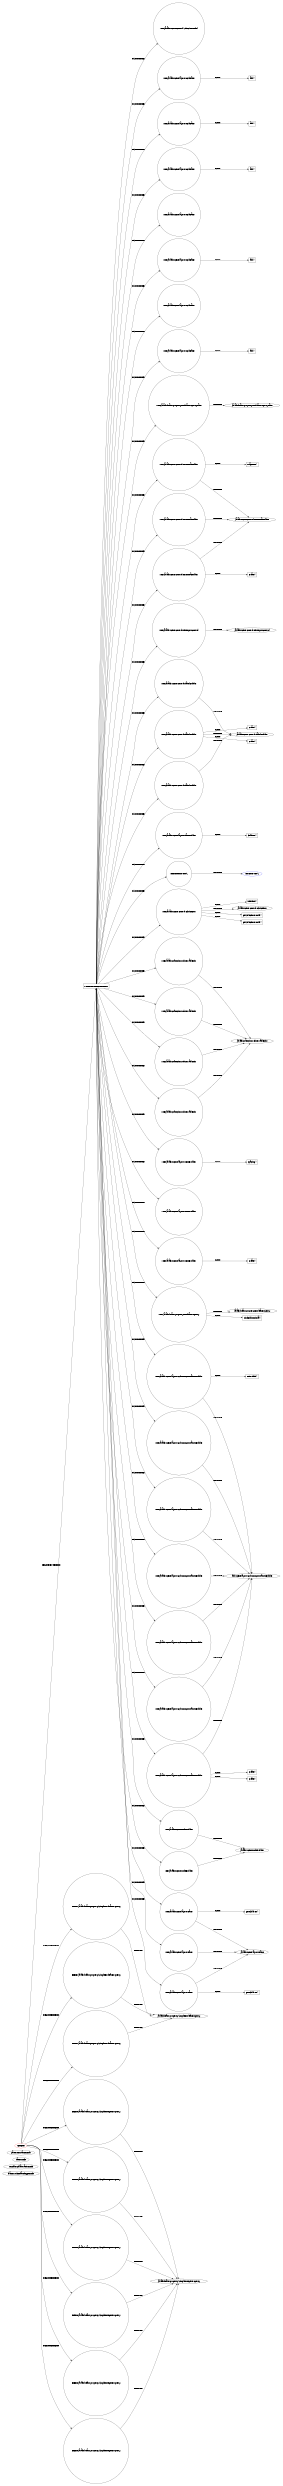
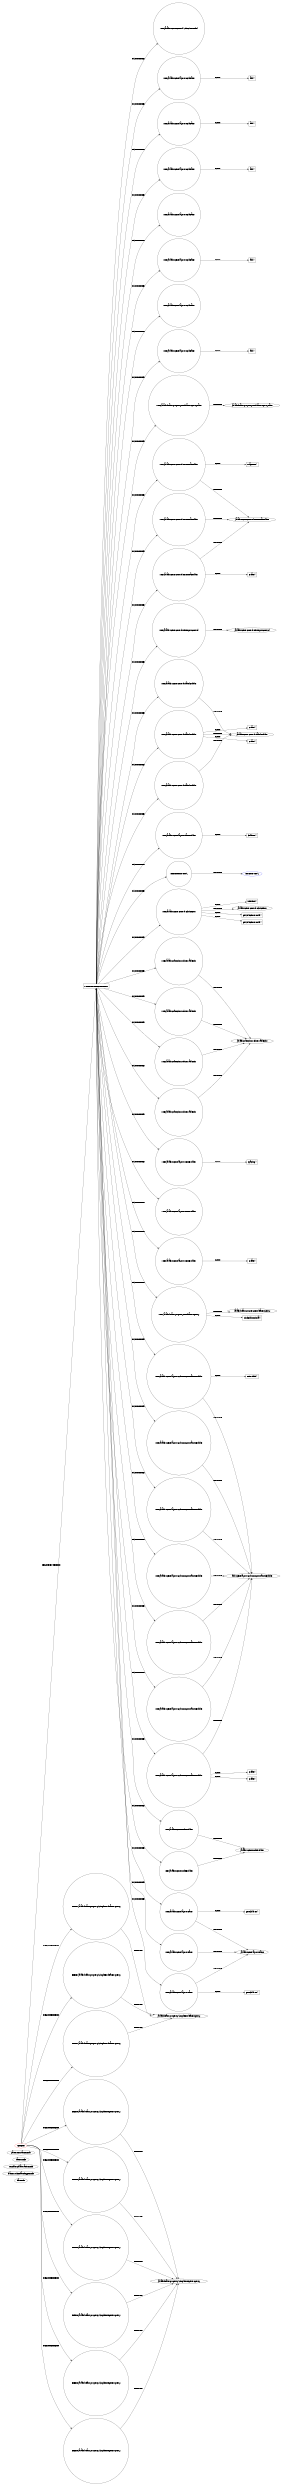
  digraph {
    rankdir=LR
    node [isFrameworkType=false vertexType=VARIABLE_EXPRESION shape=circle]
+   baseInfo [category=pattern graphId=4314 isAnonymous=false possibleRelation=false isFrameworkType="" vertexType="" shape=""]
    frameworkRelatedTypesInfo [isFrameworkType="" vertexType="" shape=""]
    possibleCollaborationsInfo [isFrameworkType="" vertexType="" shape=""]
    patternInfo [frequency=2.0 patternRootClient=0 isFrameworkType="" vertexType="" shape=""]
    patternInstancesInfo [0="SaiPradeepDandem-javafx2-gradient-builder~/SaiPradeepDandem-javafx2-gradient-builder/javafx2-gradient-builder-master/src/main/java/com/javafx/gradientbuilder/application/RadialSettingsLayout.java~RadialSettingsLayout~1170" 1="SaiPradeepDandem-javafx2-gradient-builder~/SaiPradeepDandem-javafx2-gradient-builder/javafx2-gradient-builder-master/src/main/java/com/javafx/gradientbuilder/application/LinearSettingsLayout.java~LinearSettingsLayout~1172" isFrameworkType="" vertexType="" shape=""]
    n6 [label="add.scene.layout.ColumnConstraintsBuilder" vertexType=FRAMEWORK_CLASS_TYPE shape=""]
    n7 [label="VAR:javafx.scene.layout.ColumnConstraintsBuilder"]
    n8 [label="minWidth()" shape=box vertexType=INSIDE_CALL]
    n9 [label=METHOD_DECLARATION shape=box vertexType=CLIENT_METHOD_DECLARATION]
    n10 [label="VAR:javafx.scene.NodeBuilder"]
    n11 [label="VAR:javafx.scene.NodeBuilder"]
    n12 [label="VAR:javafx.scene.layout.Pane"]
    n13 [label="VAR:javafx.scene.layout.Pane"]
    n14 [label="VAR:javafx.scene.layout.Pane"]
    n15 [label="VAR:javafx.scene.control.SelectionModel"]
    n16 [label="VAR:javafx.scene.layout.GridPane"]
    n17 [label="VAR:javafx.scene.layout.GridPane"]
    n18 [label="VAR:javafx.scene.layout.GridPane"]
    n19 [label="VAR:javafx.scene.layout.GridPane"]
    n20 [label="VAR:javafx.scene.layout.GridPane"]
    n21 [label="VAR:javafx.scene.layout.GridPane"]
    n22 [label="VAR:javafx.scene.layout.GridPane"]
    n23 [label="VAR:javafx.beans.property.BooleanPropertyBase"]
    n24 [label="VAR:javafx.scene.control.TextAreaBuilder"]
    n25 [label="VAR:javafx.scene.control.TextAreaBuilder"]
    n26 [label="VAR:javafx.scene.control.TextAreaBuilder"]
    n27 [label="VAR:javafx.scene.control.TextInputControl"]
    n28 [label="VAR:javafx.scene.control.LabelBuilder"]
    n29 [label="VAR:javafx.scene.control.LabelBuilder"]
    n30 [label="VAR:javafx.scene.control.LabelBuilder"]
    n31 [label="VAR:javafx.scene.layout.PaneBuilder"]
    n32 [label="VAR:ANONYMOUS"]
    n33 [label="VAR:javafx.scene.control.ChoiceBox"]
    n34 [label="VAR:javafx.scene.layout.ColumnConstraintsBuilder"]
    n35 [label="VAR:javafx.scene.layout.ColumnConstraintsBuilder"]
    n36 [label="VAR:javafx.scene.layout.ColumnConstraintsBuilder"]
    n37 [label="VAR:javafx.scene.layout.ColumnConstraintsBuilder"]
    n38 [label="VAR:javafx.scene.layout.ColumnConstraintsBuilder"]
    n39 [label="VAR:javafx.scene.layout.ColumnConstraintsBuilder"]
    n40 [label="VAR:javafx.collections.ObservableList"]
    n41 [label="VAR:javafx.collections.ObservableList"]
    n42 [label="VAR:javafx.collections.ObservableList"]
    n43 [label="VAR:javafx.collections.ObservableList"]
    n44 [label="VAR:javafx.scene.layout.VBoxBuilder"]
    n45 [label="VAR:javafx.scene.layout.VBoxBuilder"]
    n46 [label="VAR:javafx.scene.layout.VBoxBuilder"]
    n47 [label="VAR:javafx.beans.property.BooleanProperty"]
    n48 [label="javafx.scene.NodeBuilder" vertexType=FRAMEWORK_CLASS_TYPE shape=""]
    n49 [label="javafx.scene.layout.Pane" vertexType=FRAMEWORK_CLASS_TYPE shape=""]
    n50 [label="getChildren()" shape=box vertexType=INSIDE_CALL]
    n51 [label="getChildren()" shape=box vertexType=INSIDE_CALL]
    n52 [label="add()" shape=box vertexType=INSIDE_CALL]
    n53 [label="add()" shape=box vertexType=INSIDE_CALL]
    n54 [label="add()" shape=box vertexType=INSIDE_CALL]
    n55 [label="add()" shape=box vertexType=INSIDE_CALL]
    n56 [label="add()" shape=box vertexType=INSIDE_CALL]
    n57 [label="javafx.beans.property.BooleanPropertyBase" vertexType=FRAMEWORK_CLASS_TYPE shape=""]
    n58 [label="javafx.scene.control.TextAreaBuilder" vertexType=FRAMEWORK_CLASS_TYPE shape=""]
    n59 [label="create()" shape=box vertexType=INSIDE_CALL]
    n60 [label="wrapText()" shape=box vertexType=INSIDE_CALL]
    n61 [label="javafx.scene.control.TextInputControl" vertexType=FRAMEWORK_CLASS_TYPE shape=""]
    n62 [label="javafx.scene.control.LabelBuilder" vertexType=FRAMEWORK_CLASS_TYPE shape=""]
    n63 [label="create()" shape=box vertexType=INSIDE_CALL]
    n64 [label="create()" shape=box vertexType=INSIDE_CALL]
    n65 [label="children()" shape=box vertexType=INSIDE_CALL]
    n66 [color=blue label=ANONYMOUS vertexType=REFERENCE_ANONYMOUS_DECLARATION shape=""]
    n67 [label="javafx.scene.control.ChoiceBox" vertexType=FRAMEWORK_CLASS_TYPE shape=""]
    n68 [label="getSelectionModel()" shape=box vertexType=INSIDE_CALL]
    n69 [label="getSelectionModel()" shape=box vertexType=INSIDE_CALL]
    n70 [label="setItems()" shape=box vertexType=INSIDE_CALL]
    n71 [label="create()" shape=box vertexType=INSIDE_CALL]
    n72 [label="create()" shape=box vertexType=INSIDE_CALL]
    n73 [label="javafx.collections.ObservableList" vertexType=FRAMEWORK_INTERFACE_TYPE shape=""]
    n74 [label="spacing()" shape=box vertexType=INSIDE_CALL]
    n75 [label="create()" shape=box vertexType=INSIDE_CALL]
    n76 [label="bindBidirectional()" shape=box vertexType=INSIDE_CALL]
    n77 [label="javafx.beans.property.BooleanProperty" vertexType=FRAMEWORK_CLASS_TYPE shape=""]
    n78 [color=red label=CLIENT vertexType=ROOT_CLIENT_CLASS_DECLARATION shape=""]
    n79 [label="FIELD:javafx.beans.property.SimpleBooleanProperty" vertexType=FIELD_DECLARATION]
    n80 [label="FIELD:javafx.beans.property.SimpleBooleanProperty" vertexType=FIELD_DECLARATION]
    n81 [label="FIELD:javafx.beans.property.SimpleBooleanProperty" vertexType=FIELD_DECLARATION]
    n82 [label="FIELD:javafx.beans.property.SimpleIntegerProperty" vertexType=FIELD_DECLARATION]
    n83 [label="FIELD:javafx.beans.property.SimpleIntegerProperty" vertexType=FIELD_DECLARATION]
    n84 [label="FIELD:javafx.beans.property.SimpleIntegerProperty" vertexType=FIELD_DECLARATION]
    n85 [label="FIELD:javafx.beans.property.SimpleIntegerProperty" vertexType=FIELD_DECLARATION]
    n86 [label="FIELD:javafx.beans.property.SimpleIntegerProperty" vertexType=FIELD_DECLARATION]
    n87 [label="FIELD:javafx.beans.property.SimpleIntegerProperty" vertexType=FIELD_DECLARATION]
    n88 [label="javafx.beans.property.SimpleBooleanProperty" vertexType=FRAMEWORK_CLASS_TYPE shape=""]
    n89 [label="javafx.beans.property.SimpleIntegerProperty" vertexType=FRAMEWORK_CLASS_TYPE shape=""]
    n7 -> n6 [label=OF_TYPE]
    n7 -> n8 [label=CALL]
    n9 -> n7 [label=INSTANTIATE]
    n9 -> n10 [label=INSTANTIATE]
    n9 -> n11 [label=INSTANTIATE]
    n9 -> n12 [label=INSTANTIATE]
    n9 -> n13 [label=INSTANTIATE]
    n9 -> n14 [label=INSTANTIATE]
    n9 -> n15 [label=INSTANTIATE]
    n9 -> n16 [label=INSTANTIATE]
    n9 -> n17 [label=INSTANTIATE]
    n9 -> n18 [label=INSTANTIATE]
    n9 -> n19 [label=INSTANTIATE]
    n9 -> n20 [label=INSTANTIATE]
    n9 -> n21 [label=INSTANTIATE]
    n9 -> n22 [label=INSTANTIATE]
    n9 -> n23 [label=INSTANTIATE]
    n9 -> n24 [label=INSTANTIATE]
    n9 -> n25 [label=INSTANTIATE]
    n9 -> n26 [label=INSTANTIATE]
    n9 -> n27 [label=INSTANTIATE]
    n9 -> n28 [label=INSTANTIATE]
    n9 -> n29 [label=INSTANTIATE]
    n9 -> n30 [label=INSTANTIATE]
    n9 -> n31 [label=INSTANTIATE]
    n9 -> n32 [label=INSTANTIATE]
    n9 -> n33 [label=INSTANTIATE]
    n9 -> n34 [label=INSTANTIATE]
    n9 -> n35 [label=INSTANTIATE]
    n9 -> n36 [label=INSTANTIATE]
    n9 -> n37 [label=INSTANTIATE]
    n9 -> n38 [label=INSTANTIATE]
    n9 -> n39 [label=INSTANTIATE]
    n9 -> n40 [label=INSTANTIATE]
    n9 -> n41 [label=INSTANTIATE]
    n9 -> n42 [label=INSTANTIATE]
    n9 -> n43 [label=INSTANTIATE]
    n9 -> n44 [label=INSTANTIATE]
    n9 -> n45 [label=INSTANTIATE]
    n9 -> n46 [label=INSTANTIATE]
    n9 -> n47 [label=INSTANTIATE]
    n10 -> n48 [label=OF_TYPE]
    n11 -> n48 [label=OF_TYPE]
    n12 -> n49 [label=OF_TYPE]
    n12 -> n50 [label=CALL]
    n13 -> n49 [label=OF_TYPE]
    n14 -> n49 [label=OF_TYPE]
    n14 -> n51 [label=CALL]
    n16 -> n52 [label=CALL]
    n17 -> n53 [label=CALL]
    n18 -> n54 [label=CALL]
    n20 -> n55 [label=CALL]
    n22 -> n56 [label=CALL]
    n23 -> n57 [label=OF_TYPE]
    n24 -> n58 [label=OF_TYPE]
    n24 -> n59 [label=CALL]
    n25 -> n58 [label=OF_TYPE]
    n25 -> n60 [label=CALL]
    n26 -> n58 [label=OF_TYPE]
    n27 -> n61 [label=OF_TYPE]
    n28 -> n62 [label=OF_TYPE]
    n29 -> n62 [label=OF_TYPE]
    n29 -> n63 [label=CALL]
    n29 -> n64 [label=CALL]
    n30 -> n62 [label=OF_TYPE]
    n31 -> n65 [label=CALL]
    n32 -> n66 [label=OF_TYPE]
    n33 -> n67 [label=OF_TYPE]
    n33 -> n68 [label=CALL]
    n33 -> n69 [label=CALL]
    n33 -> n70 [label=CALL]
    n34 -> n6 [label=OF_TYPE]
    n35 -> n6 [label=OF_TYPE]
    n36 -> n6 [label=OF_TYPE]
    n37 -> n6 [label=OF_TYPE]
    n38 -> n6 [label=OF_TYPE]
    n38 -> n71 [label=CALL]
    n38 -> n72 [label=CALL]
    n39 -> n6 [label=OF_TYPE]
    n40 -> n73 [label=OF_TYPE]
    n41 -> n73 [label=OF_TYPE]
    n42 -> n73 [label=OF_TYPE]
    n43 -> n73 [label=OF_TYPE]
    n44 -> n74 [label=CALL]
    n46 -> n75 [label=CALL]
    n47 -> n76 [label=CALL]
    n47 -> n77 [label=OF_TYPE]
    n78 -> n9 [label=DECLARE_METHOD]
    n78 -> n79 [label=DECLARE_FIELD]
    n78 -> n80 [label=DECLARE_FIELD]
    n78 -> n81 [label=DECLARE_FIELD]
    n78 -> n82 [label=DECLARE_FIELD]
    n78 -> n83 [label=DECLARE_FIELD]
    n78 -> n84 [label=DECLARE_FIELD]
    n78 -> n85 [label=DECLARE_FIELD]
    n78 -> n86 [label=DECLARE_FIELD]
    n78 -> n87 [label=DECLARE_FIELD]
    n79 -> n88 [label=OF_TYPE]
    n80 -> n88 [label=OF_TYPE]
    n81 -> n88 [label=OF_TYPE]
    n82 -> n89 [label=OF_TYPE]
    n83 -> n89 [label=OF_TYPE]
    n84 -> n89 [label=OF_TYPE]
    n85 -> n89 [label=OF_TYPE]
    n86 -> n89 [label=OF_TYPE]
    n87 -> n89 [label=OF_TYPE]
  }
